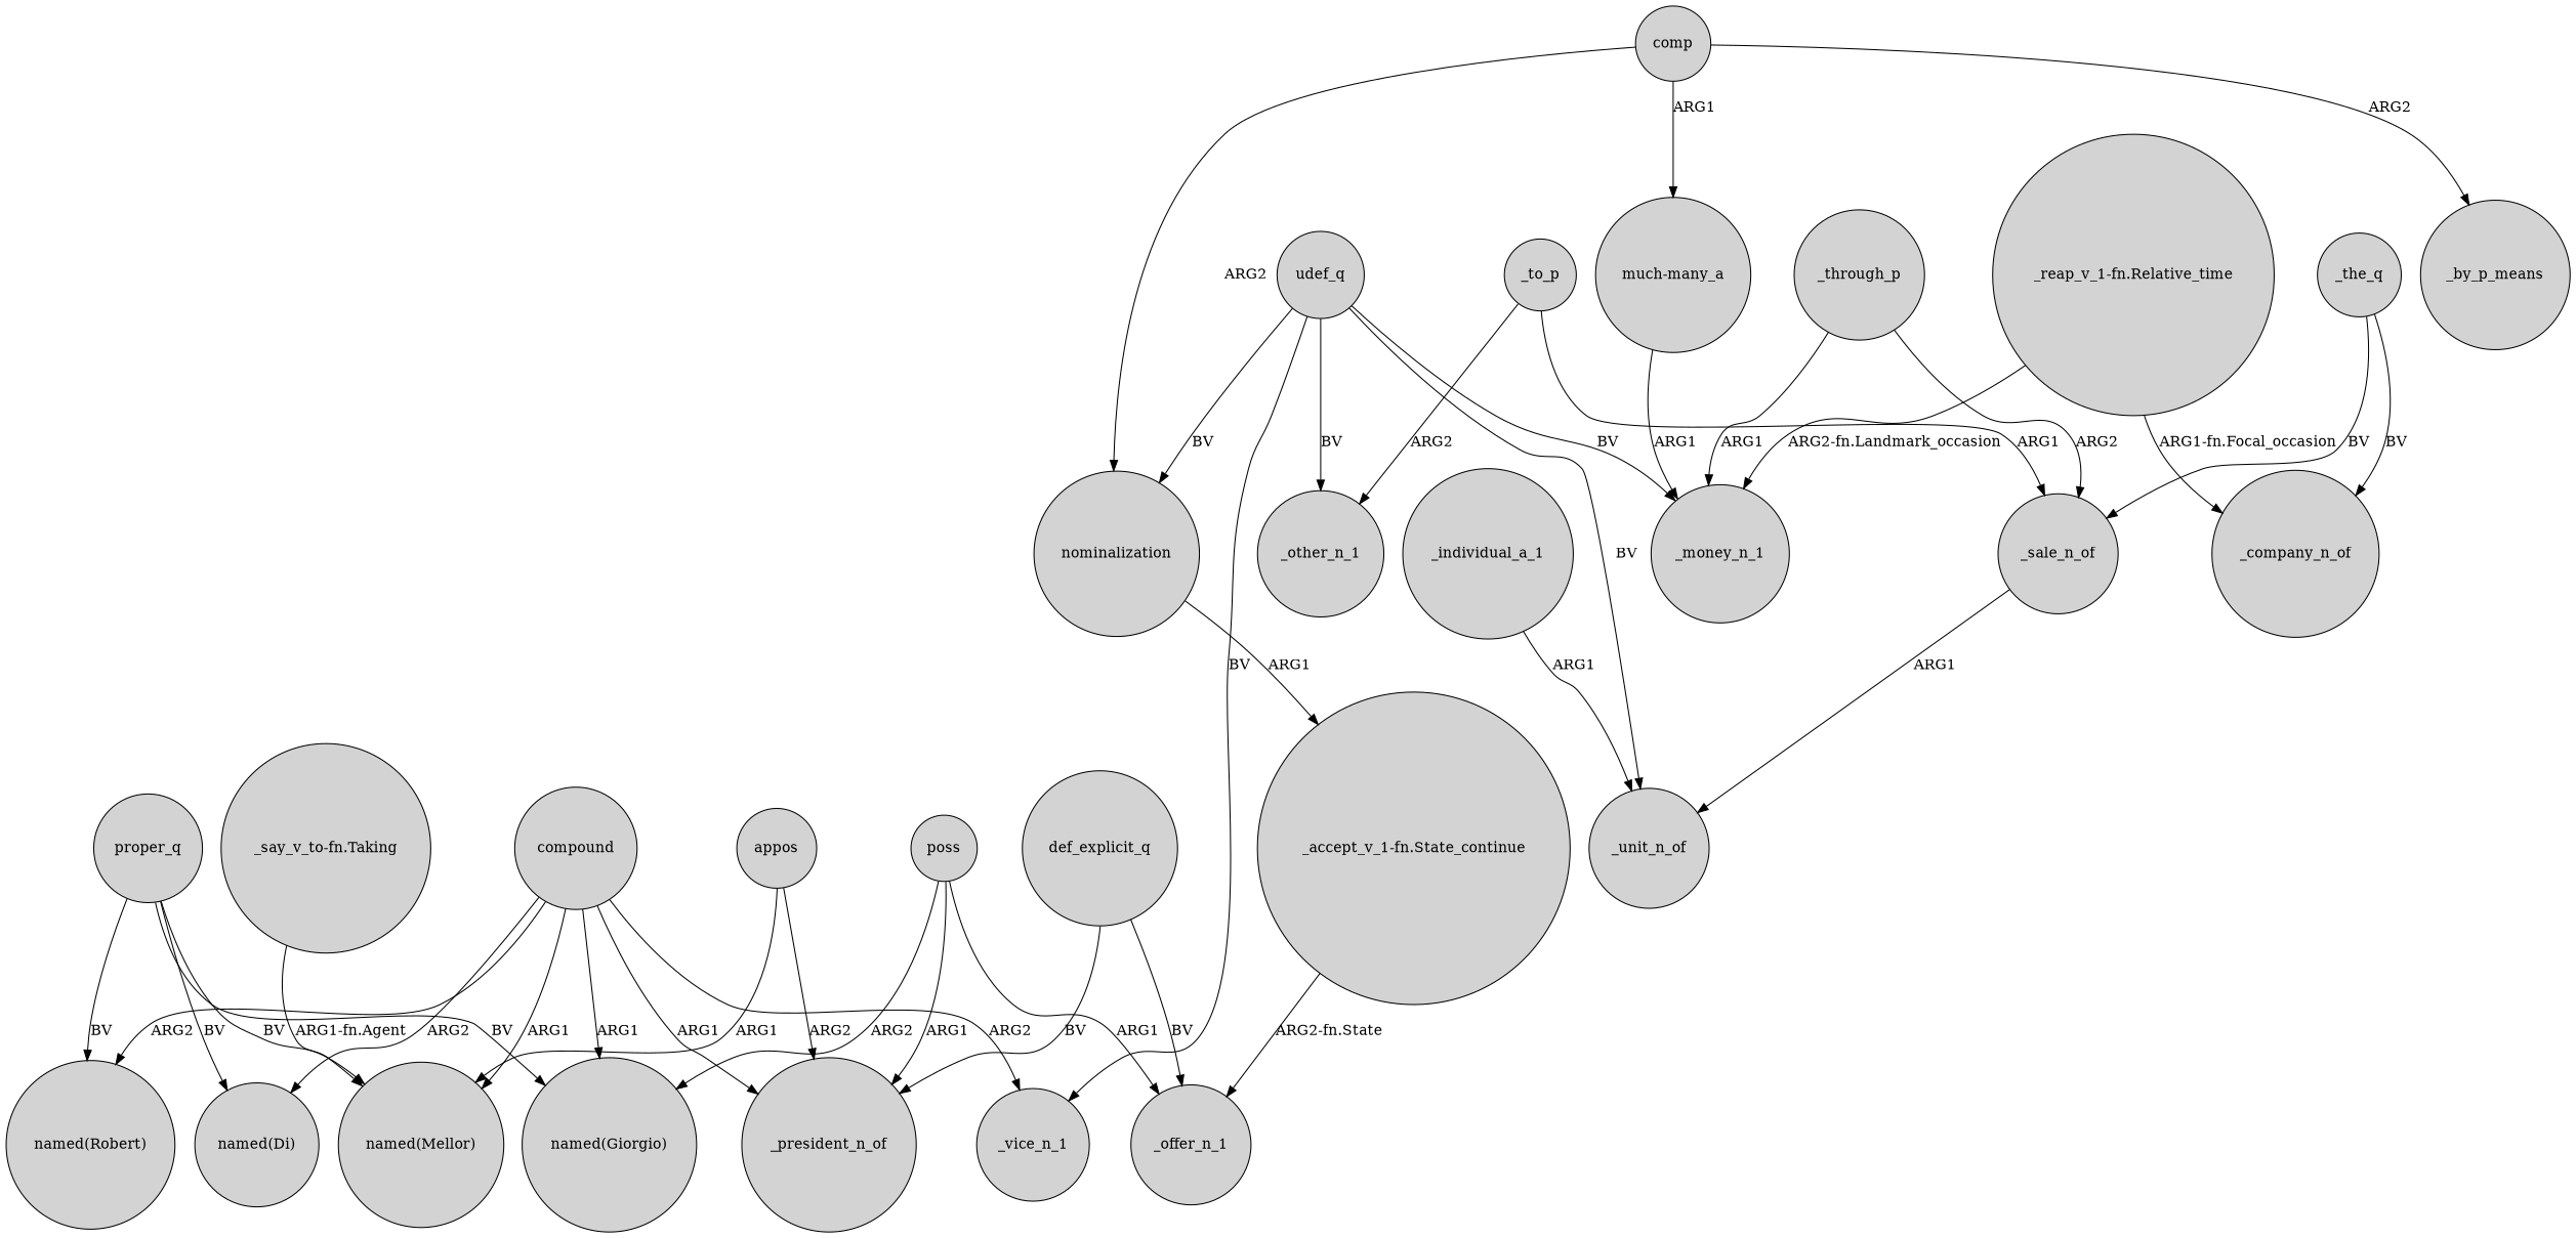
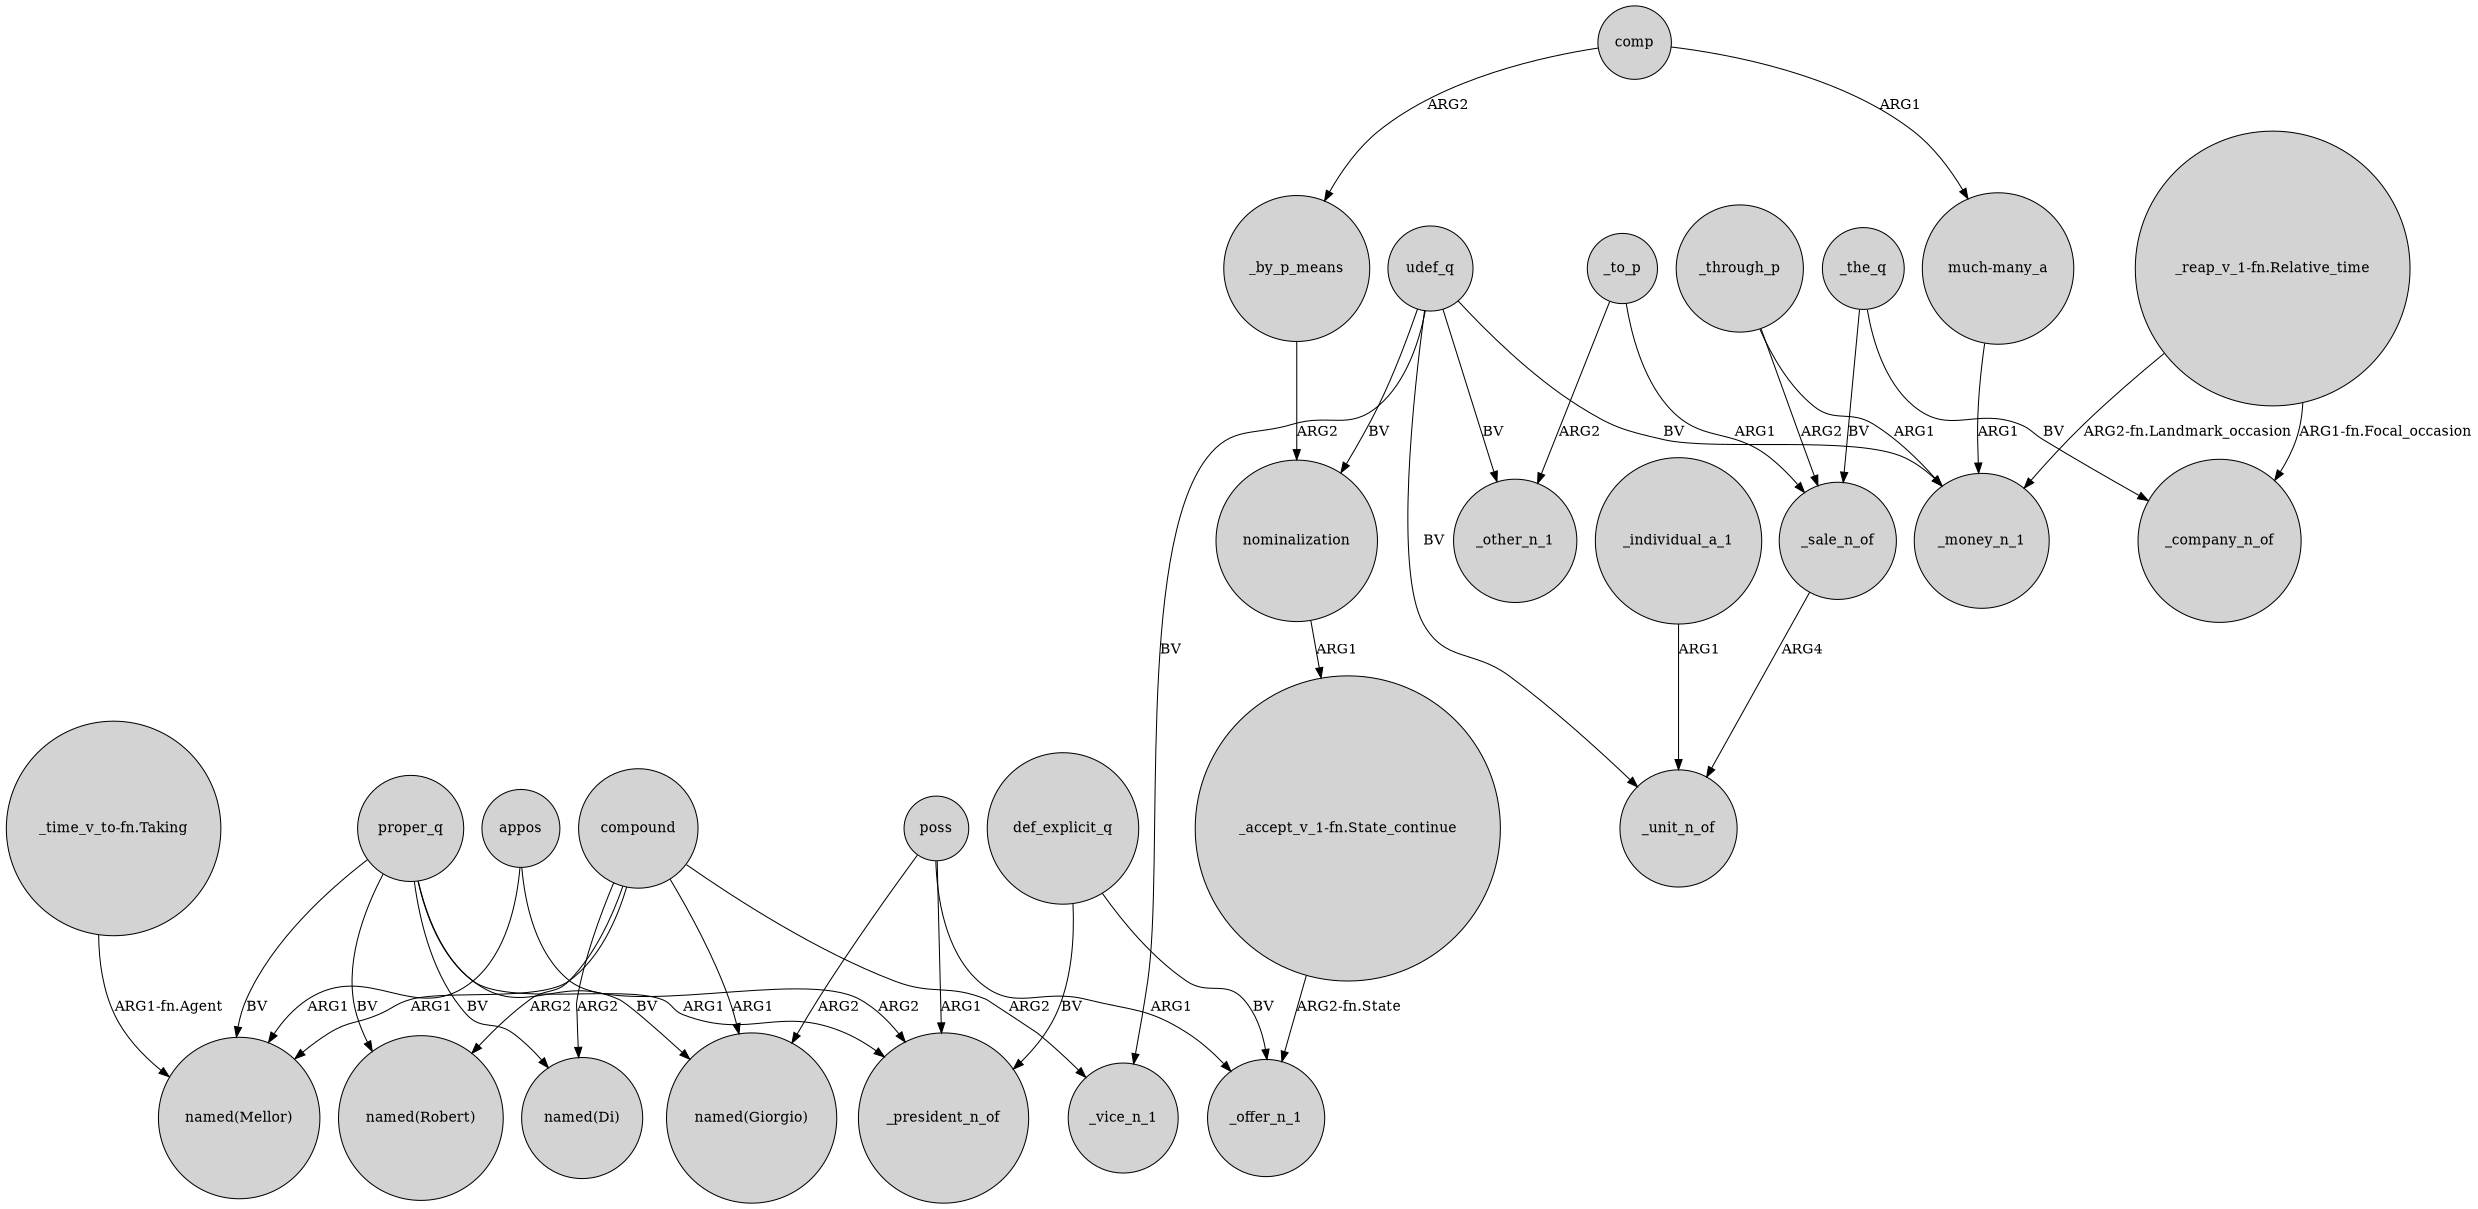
  digraph {
    node [shape=circle style=filled]
-   "_say_v_to-fn.Taking"
+   "_say_v_to-fn.Taking" [label="_time_v_to-fn.Taking"]
    "named(Mellor)"
    appos
    _president_n_of
    compound
    "named(Di)"
    _vice_n_1
    "named(Robert)"
    "named(Giorgio)"
    proper_q
    udef_q
    _unit_n_of
    nominalization
    _other_n_1
    _money_n_1
    "_accept_v_1-fn.State_continue"
    _offer_n_1
    _through_p
    _sale_n_of
    poss
    _to_p
    "_reap_v_1-fn.Relative_time"
    _company_n_of
    comp
    "much-many_a"
    _by_p_means
    _individual_a_1
    def_explicit_q
    _the_q
    "_say_v_to-fn.Taking" -> "named(Mellor)" [label="ARG1-fn.Agent"]
    appos -> "named(Mellor)" [label=ARG1]
    appos -> _president_n_of [label=ARG2]
    compound -> "named(Mellor)" [label=ARG1]
-   compound -> _president_n_of [label=ARG1]
+   proper_q -> _president_n_of [label=ARG1]
    compound -> "named(Di)" [label=ARG2]
    compound -> _vice_n_1 [label=ARG2]
    compound -> "named(Robert)" [label=ARG2]
    compound -> "named(Giorgio)" [label=ARG1]
    proper_q -> "named(Mellor)" [label=BV]
    proper_q -> "named(Di)" [label=BV]
    proper_q -> "named(Robert)" [label=BV]
    proper_q -> "named(Giorgio)" [label=BV]
    udef_q -> _vice_n_1 [label=BV]
    udef_q -> _unit_n_of [label=BV]
    udef_q -> nominalization [label=BV]
    udef_q -> _other_n_1 [label=BV]
    udef_q -> _money_n_1 [label=BV]
    nominalization -> "_accept_v_1-fn.State_continue" [label=ARG1]
    "_accept_v_1-fn.State_continue" -> _offer_n_1 [label="ARG2-fn.State"]
    _through_p -> _money_n_1 [label=ARG1]
    _through_p -> _sale_n_of [label=ARG2]
-   _sale_n_of -> _unit_n_of [label=ARG1]
+   _sale_n_of -> _unit_n_of [label=ARG4]
    poss -> _president_n_of [label=ARG1]
    poss -> "named(Giorgio)" [label=ARG2]
    poss -> _offer_n_1 [label=ARG1]
    _to_p -> _other_n_1 [label=ARG2]
    _to_p -> _sale_n_of [label=ARG1]
    "_reap_v_1-fn.Relative_time" -> _money_n_1 [label="ARG2-fn.Landmark_occasion"]
    "_reap_v_1-fn.Relative_time" -> _company_n_of [label="ARG1-fn.Focal_occasion"]
    comp -> "much-many_a" [label=ARG1]
    comp -> _by_p_means [label=ARG2]
    "much-many_a" -> _money_n_1 [label=ARG1]
-   comp -> nominalization [label=ARG2]
+   _by_p_means -> nominalization [label=ARG2]
    _individual_a_1 -> _unit_n_of [label=ARG1]
    def_explicit_q -> _president_n_of [label=BV]
    def_explicit_q -> _offer_n_1 [label=BV]
    _the_q -> _sale_n_of [label=BV]
    _the_q -> _company_n_of [label=BV]
  }
